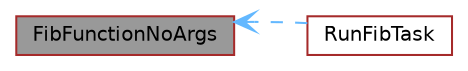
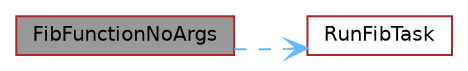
  digraph {
    rankdir=LR
    node [color=brown fontname=Helvetica fontsize=10 shape=box style=filled]
    n1 [fillcolor=grey60 fontcolor=black height=0.2 label=FibFunctionNoArgs width=0.4]
    n2 [fillcolor=white height=0.2 label=RunFibTask width=0.4]
-   n2 -> n1 [color=steelblue1 fontname=Helvetica fontsize=10 labelfontname=Helvetica labelfontsize=10 style=dashed arrowhead=vee]
+   n1 -> n2 [color=steelblue1 fontname=Helvetica fontsize=10 labelfontname=Helvetica labelfontsize=10 style=dashed arrowhead=vee]
  }
